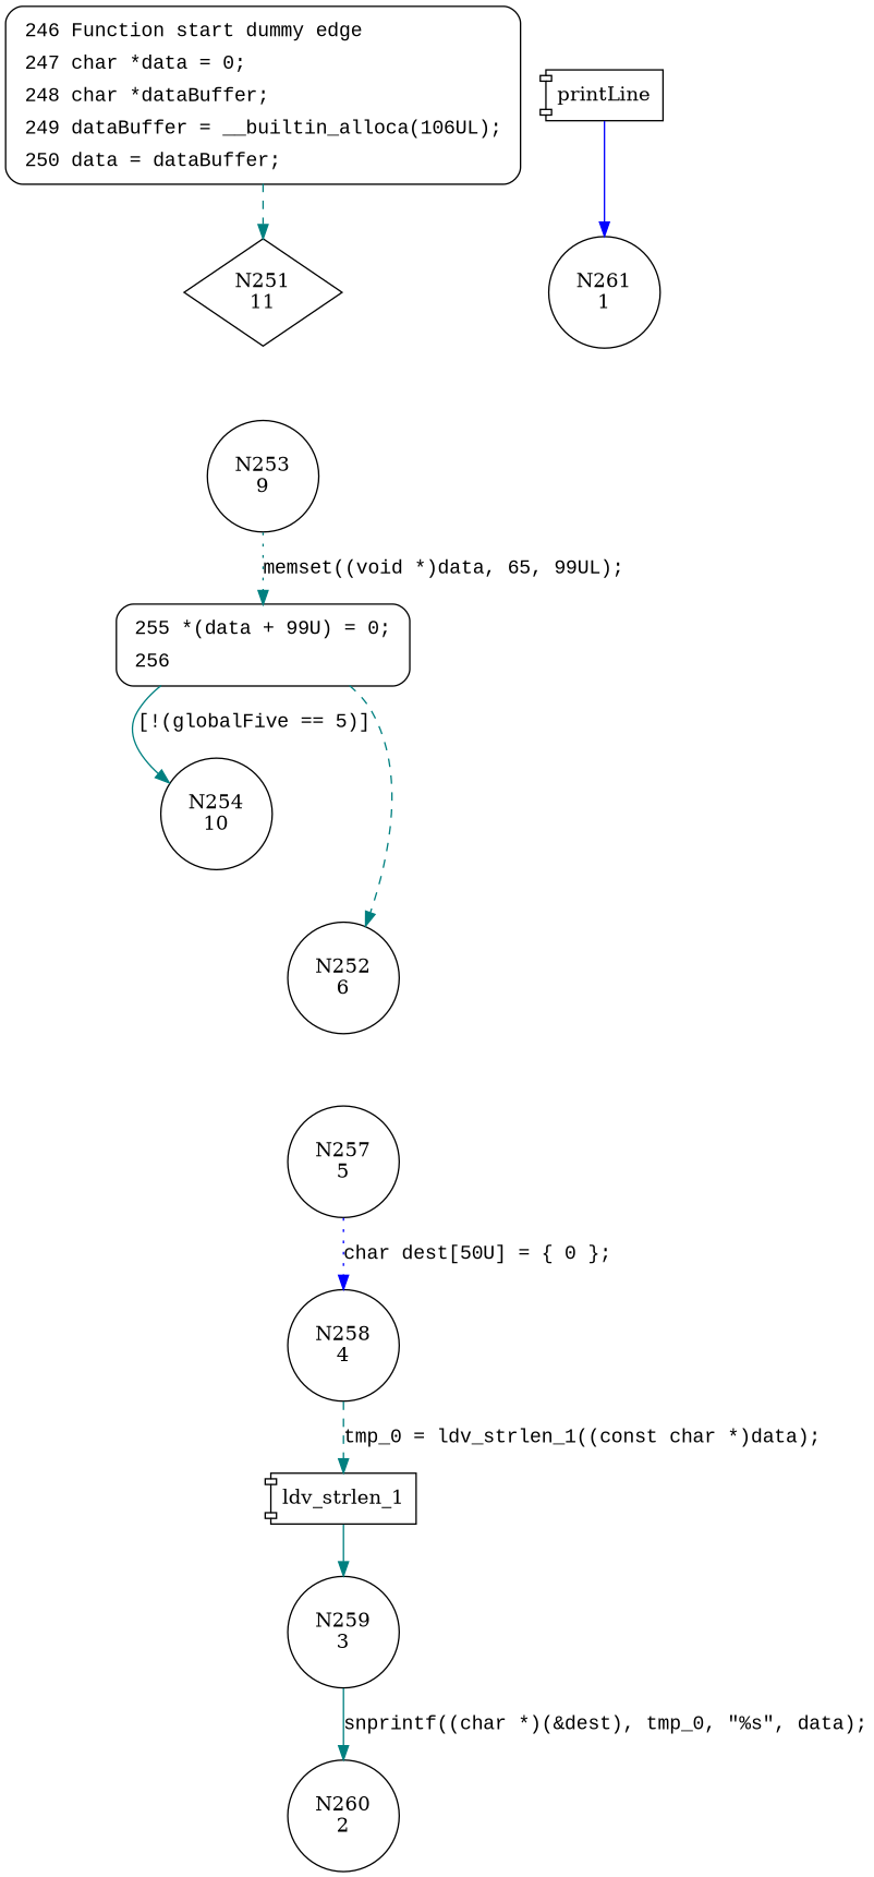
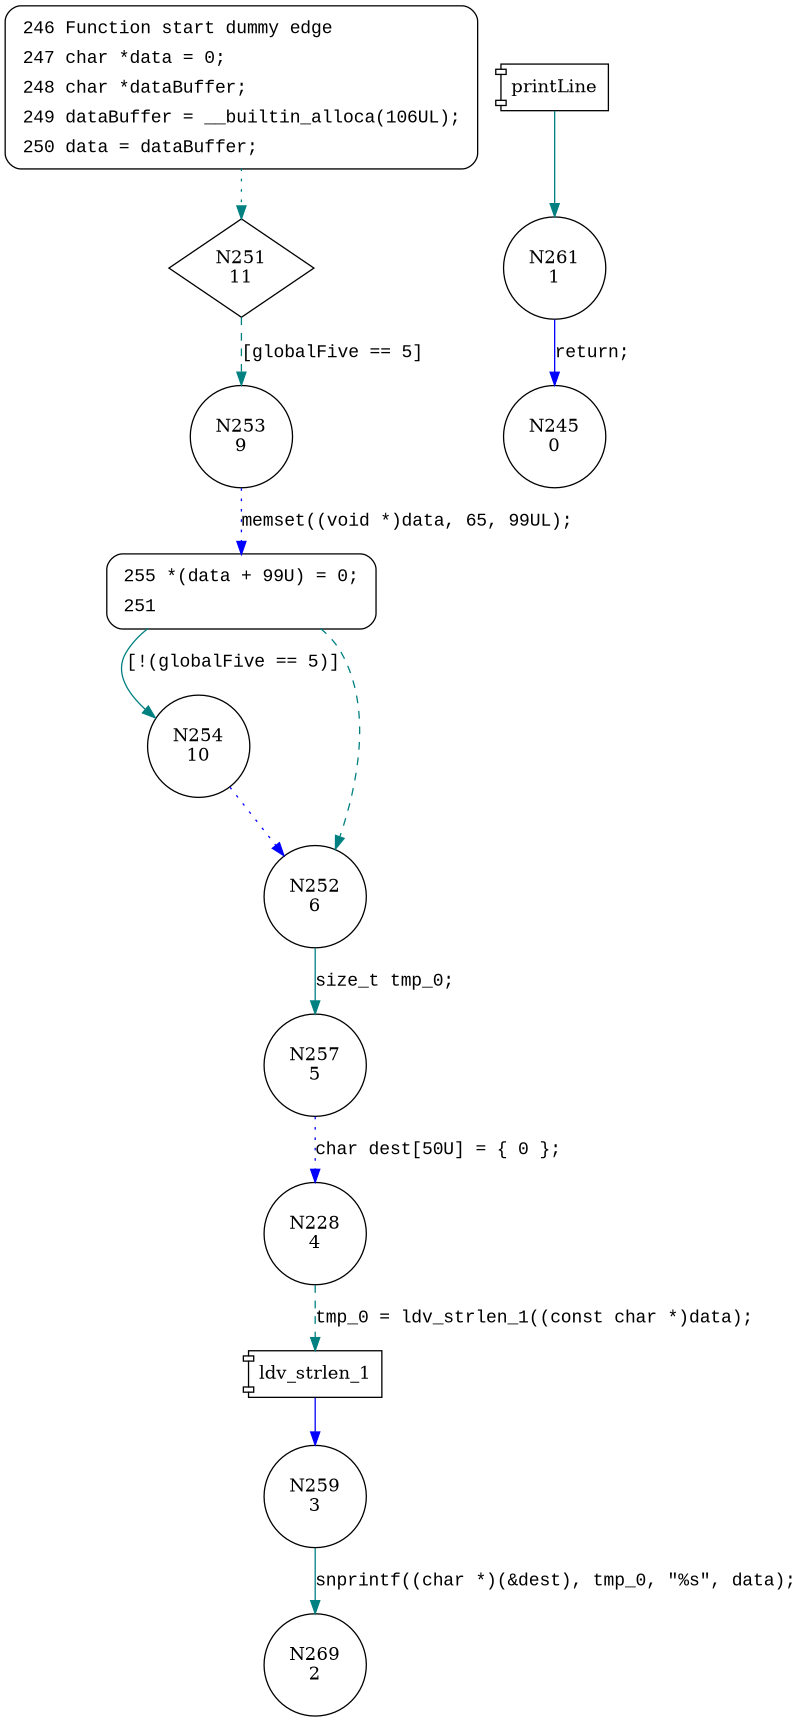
  digraph {
    node [shape=circle]
    edge [color=teal fontname="Courier New" style=solid]
    n1 [label="N251\n11" shape=diamond]
    n2 [label="N253\n9"]
-   n3 [fillcolor=white fontname="Courier New" label=<<table border="0" cellborder="0" cellpadding="3" bgcolor="white"><tr><td align="right">255</td><td align="left">*(data + 99U) = 0;</td></tr><tr><td align="right">256</td><td align="left"></td></tr></table>> penwidth=1 shape=Mrecord style="filled,bold"]
+   n3 [fillcolor=white fontname="Courier New" label=<<table border="0" cellborder="0" cellpadding="3" bgcolor="white"><tr><td align="right">255</td><td align="left">*(data + 99U) = 0;</td></tr><tr><td align="right">251</td><td align="left"></td></tr></table>> penwidth=1 shape=Mrecord style="filled,bold"]
    n4 [label="N254\n10"]
    n5 [label="N252\n6"]
    n6 [label="N257\n5"]
-   n7 [label="N258\n4"]
+   n7 [label="N228\n4"]
    n8 [label=ldv_strlen_1 shape=component]
    n9 [label="N259\n3"]
-   n10 [label="N260\n2"]
+   n10 [label="N269\n2"]
    n11 [label=printLine shape=component]
    n12 [label="N261\n1"]
+   n13 [label="N245\n0"]
    n14 [fillcolor=white fontname="Courier New" label=<<table border="0" cellborder="0" cellpadding="3" bgcolor="white"><tr><td align="right">246</td><td align="left">Function start dummy edge</td></tr><tr><td align="right">247</td><td align="left">char *data = 0;</td></tr><tr><td align="right">248</td><td align="left">char *dataBuffer;</td></tr><tr><td align="right">249</td><td align="left">dataBuffer = __builtin_alloca(106UL);</td></tr><tr><td align="right">250</td><td align="left">data = dataBuffer;</td></tr></table>> penwidth=1 shape=Mrecord style="filled,bold"]
-   n2 -> n3 [label="memset((void *)data, 65, 99UL);" style=dotted]
+   n1 -> n2 [label="[globalFive == 5]" style=dashed]
+   n2 -> n3 [color=blue label="memset((void *)data, 65, 99UL);" style=dotted]
    n3 -> n4 [label="[!(globalFive == 5)]"]
    n3 -> n5 [style=dashed fontname=""]
+   n4 -> n5 [color=blue style=dotted]
+   n5 -> n6 [label="size_t tmp_0;"]
    n6 -> n7 [color=blue label="char dest[50U] = { 0 };" style=dotted]
    n7 -> n8 [label="tmp_0 = ldv_strlen_1((const char *)data);" style=dashed]
-   n8 -> n9
+   n8 -> n9 [color=blue]
    n9 -> n10 [label="snprintf((char *)(&dest), tmp_0, \"%s\", data);"]
-   n11 -> n12 [color=blue]
-   n14 -> n1 [style=dashed fontname=""]
+   n11 -> n12
+   n12 -> n13 [color=blue label="return;"]
+   n14 -> n1 [style=dotted fontname=""]
  }
